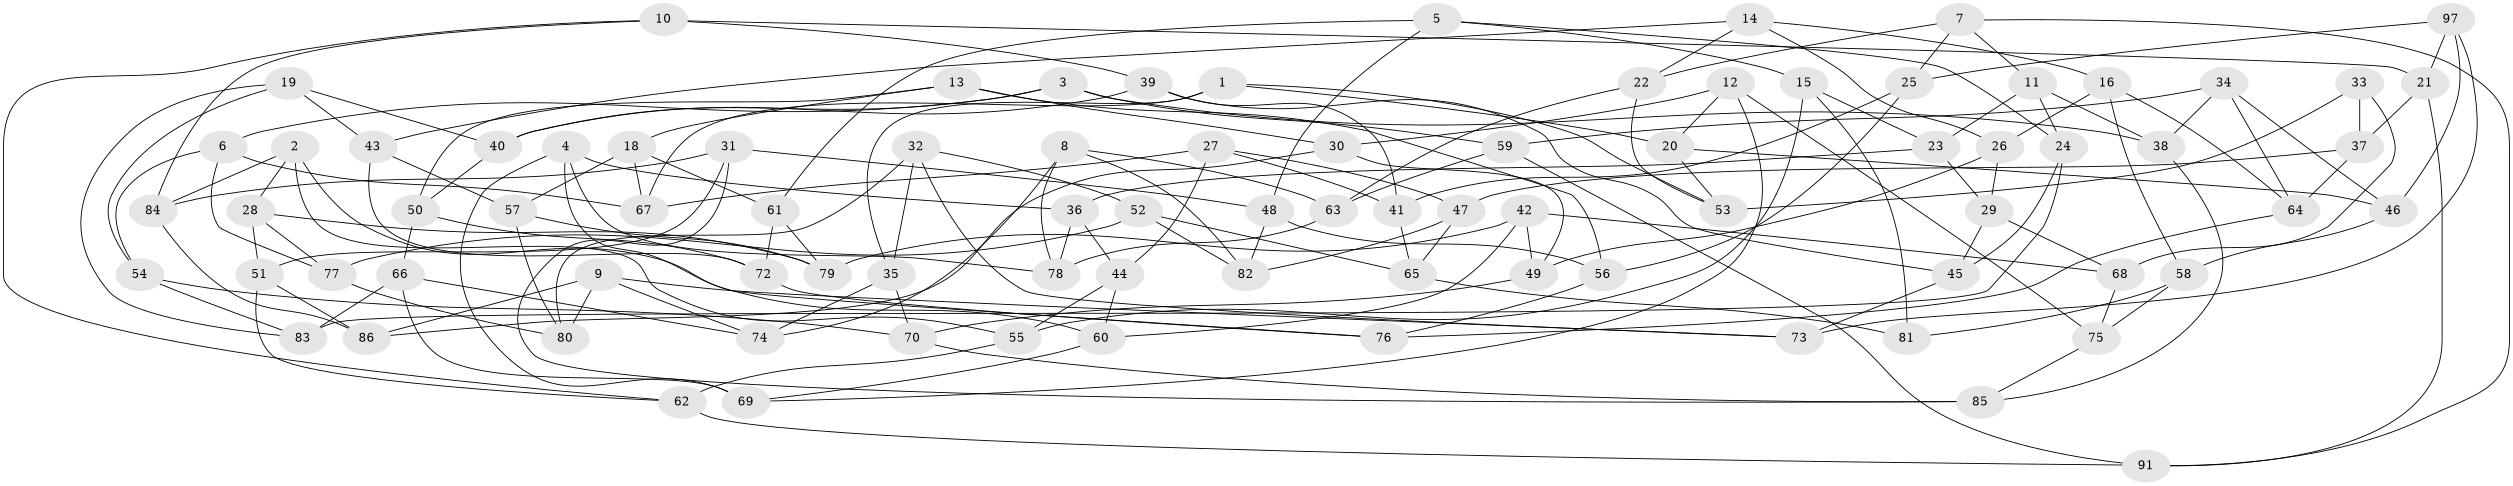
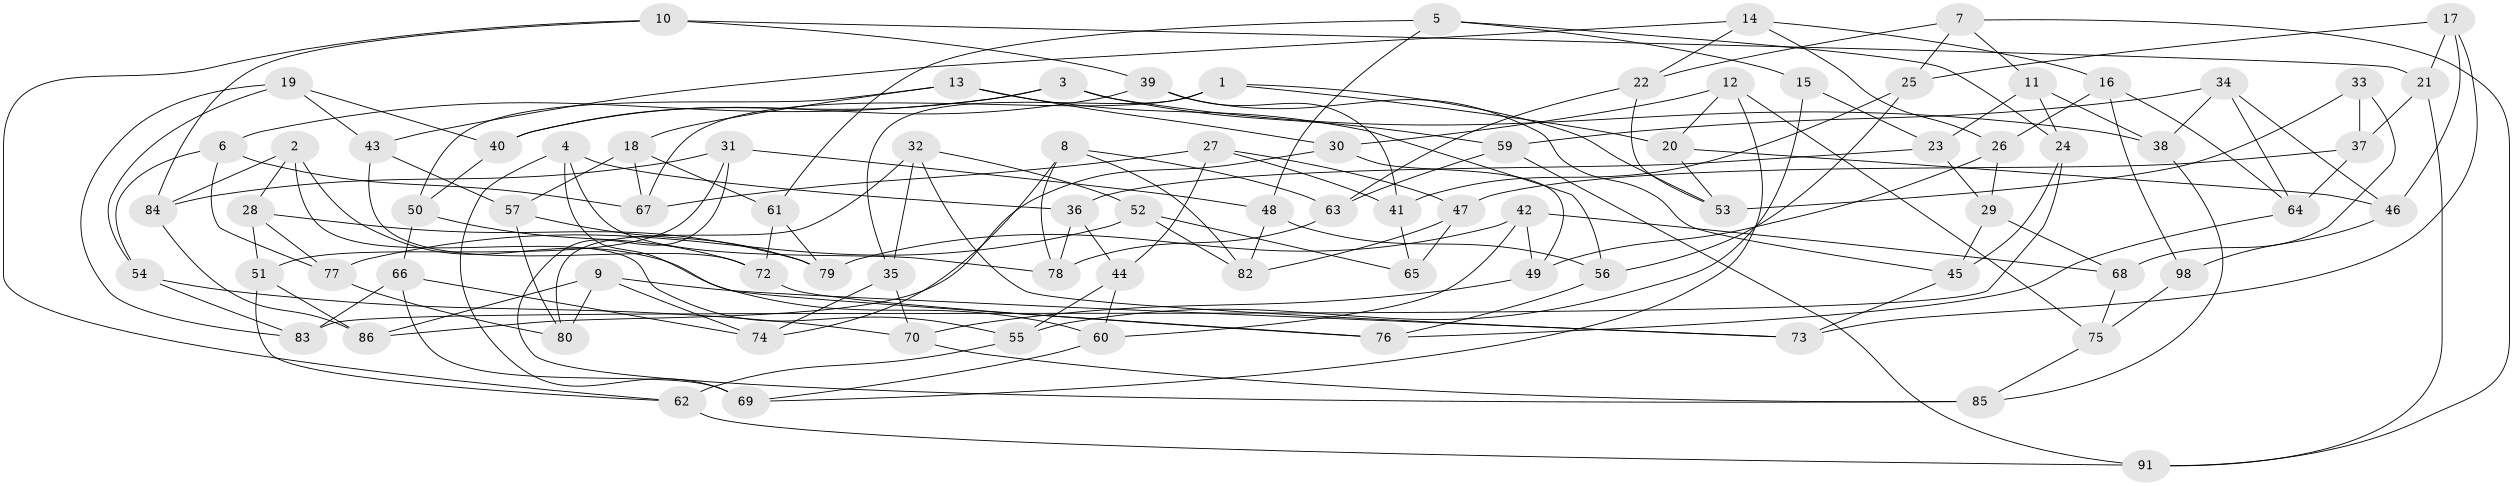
  graph {
    node [color=gray90 style=filled]
    1
    20
    35
    53
    67
    46
    74
    70
    2
    28
    55
    76
    84
    77
    51
    79
    62
    86
    3
    6
    38
    40
    59
    54
    85
    50
    n27 [label=91]
    63
    4
    36
    60
    69
    78
    44
    5
    15
    24
    48
    61
    23
-   81
    83
    45
    82
    56
    72
    80
    7
    11
    22
    25
    41
    8
    9
    73
    10
    21
    39
    37
    29
    12
    30
    75
    49
    13
    18
    57
    66
    14
    16
    26
    43
-   58
+   58 [label=98]
    64
-   17 [label=97]
+   17
    19
    47
    68
    65
    27
    31
    32
    52
    33
    34
    42
    1 -- 20
    1 -- 35
    1 -- 53
    1 -- 67
    20 -- 53
    20 -- 46
    35 -- 74
    35 -- 70
    46 -- 58
    70 -- 85
    2 -- 28
    2 -- 55
    2 -- 76
    2 -- 84
    28 -- 77
    28 -- 51
    28 -- 79
    55 -- 62
    84 -- 86
    77 -- 80
    51 -- 62
    51 -- 86
    62 -- n27
    3 -- 6
    3 -- 38
    3 -- 40
    3 -- 59
    6 -- 67
    6 -- 77
    6 -- 54
    38 -- 85
    40 -- 50
    59 -- n27
    59 -- 63
    54 -- 70
    54 -- 83
    50 -- 72
    50 -- 66
    63 -- 78
    4 -- 36
    4 -- 60
    4 -- 69
    4 -- 78
    36 -- 78
    36 -- 44
    60 -- 69
    44 -- 55
    44 -- 60
    5 -- 15
    5 -- 24
    5 -- 48
    5 -- 61
    15 -- 55
    15 -- 23
-   15 -- 81
    24 -- 83
    24 -- 45
    48 -- 82
    48 -- 56
    61 -- 79
    61 -- 72
    23 -- 36
    23 -- 29
    45 -- 73
    56 -- 76
    72 -- 76
    7 -- n27
    7 -- 11
    7 -- 22
    7 -- 25
    11 -- 38
    11 -- 24
    11 -- 23
    22 -- 53
    22 -- 63
    25 -- 56
    25 -- 41
    41 -- 65
    8 -- 74
    8 -- 63
    8 -- 78
    8 -- 82
    9 -- 74
    9 -- 86
    9 -- 80
    9 -- 73
    10 -- 84
    10 -- 62
    10 -- 21
    10 -- 39
    21 -- n27
    21 -- 37
    39 -- 40
    39 -- 45
    39 -- 41
    37 -- 64
    37 -- 47
    29 -- 45
    29 -- 68
    12 -- 20
    12 -- 69
    12 -- 30
    12 -- 75
    30 -- 86
    30 -- 49
    75 -- 85
    49 -- 70
    13 -- 50
    13 -- 56
    13 -- 30
    13 -- 18
    18 -- 67
    18 -- 61
    18 -- 57
    57 -- 79
    57 -- 80
    66 -- 74
    66 -- 69
    66 -- 83
    14 -- 22
    14 -- 16
    14 -- 26
    14 -- 43
    16 -- 26
    16 -- 58
    16 -- 64
    26 -- 29
    26 -- 49
    43 -- 72
    43 -- 57
-   58 -- 81
    58 -- 75
    64 -- 76
    17 -- 46
    17 -- 25
    17 -- 73
    17 -- 21
    19 -- 40
    19 -- 54
    19 -- 83
    19 -- 43
    47 -- 82
    47 -- 65
    68 -- 75
-   65 -- 81
    27 -- 67
    27 -- 44
    27 -- 41
    27 -- 47
    31 -- 84
    31 -- 51
    31 -- 85
    31 -- 48
    32 -- 35
    32 -- 80
    32 -- 73
    32 -- 52
    52 -- 77
    52 -- 82
    52 -- 65
    33 -- 53
    33 -- 37
    33 -- 68
    34 -- 46
    34 -- 38
    34 -- 59
    34 -- 64
    42 -- 79
    42 -- 60
    42 -- 49
    42 -- 68
  }
